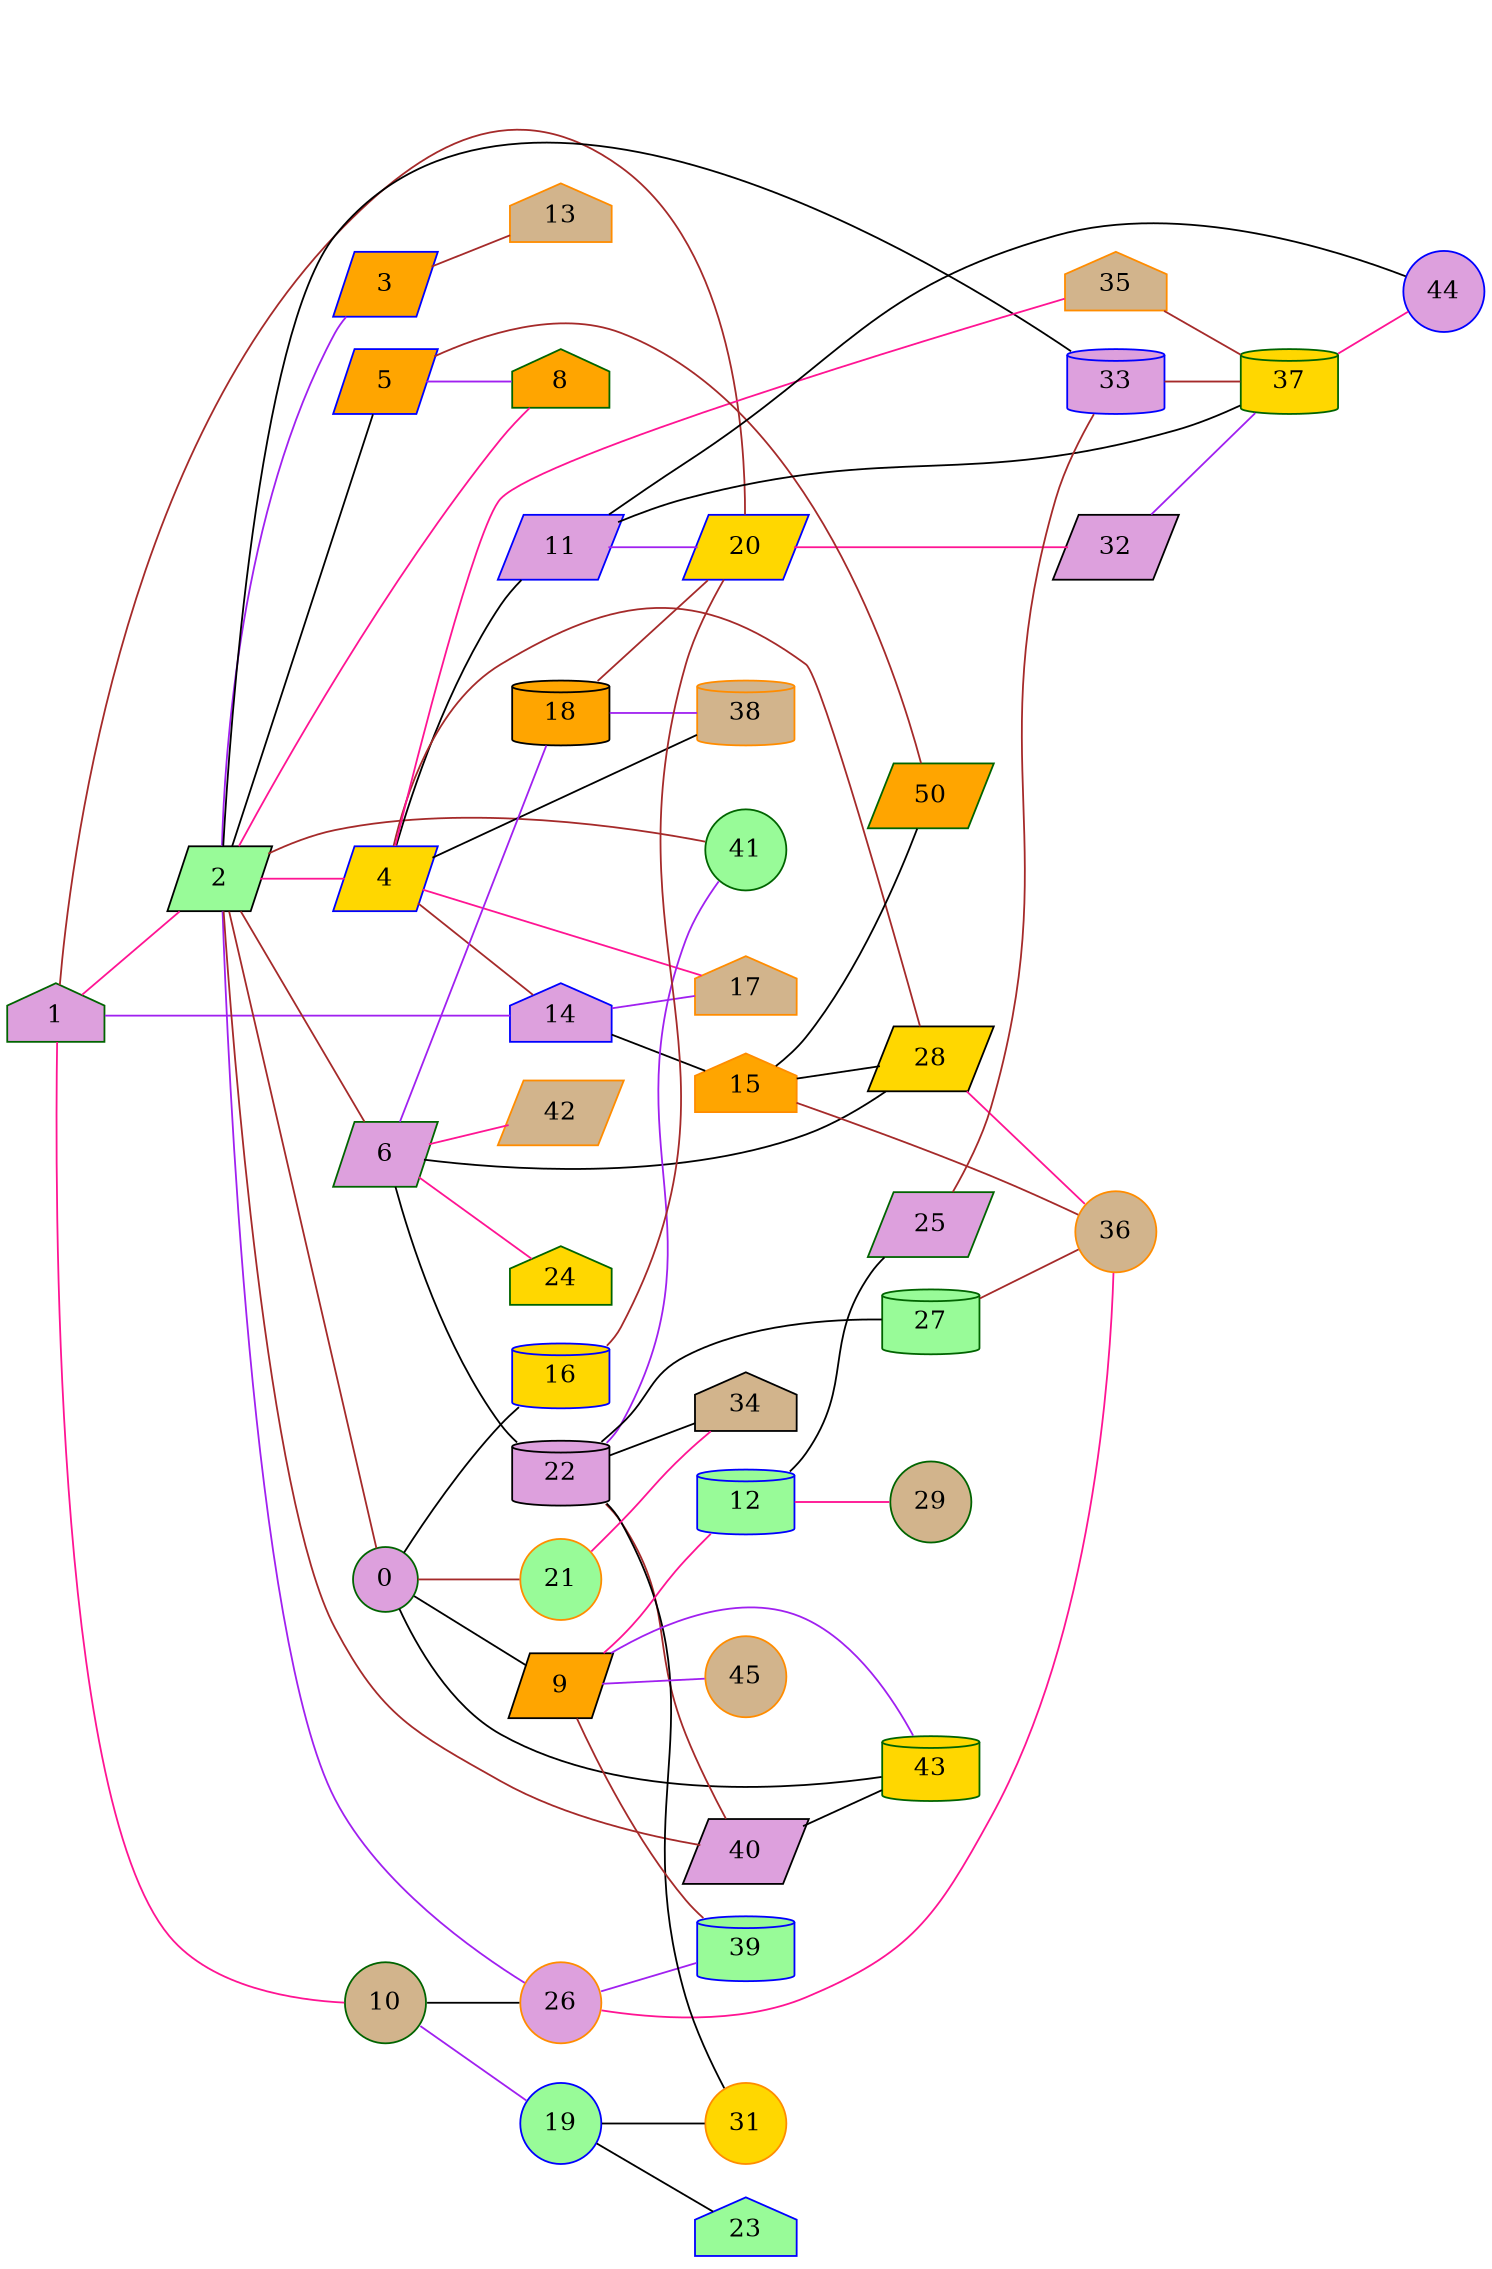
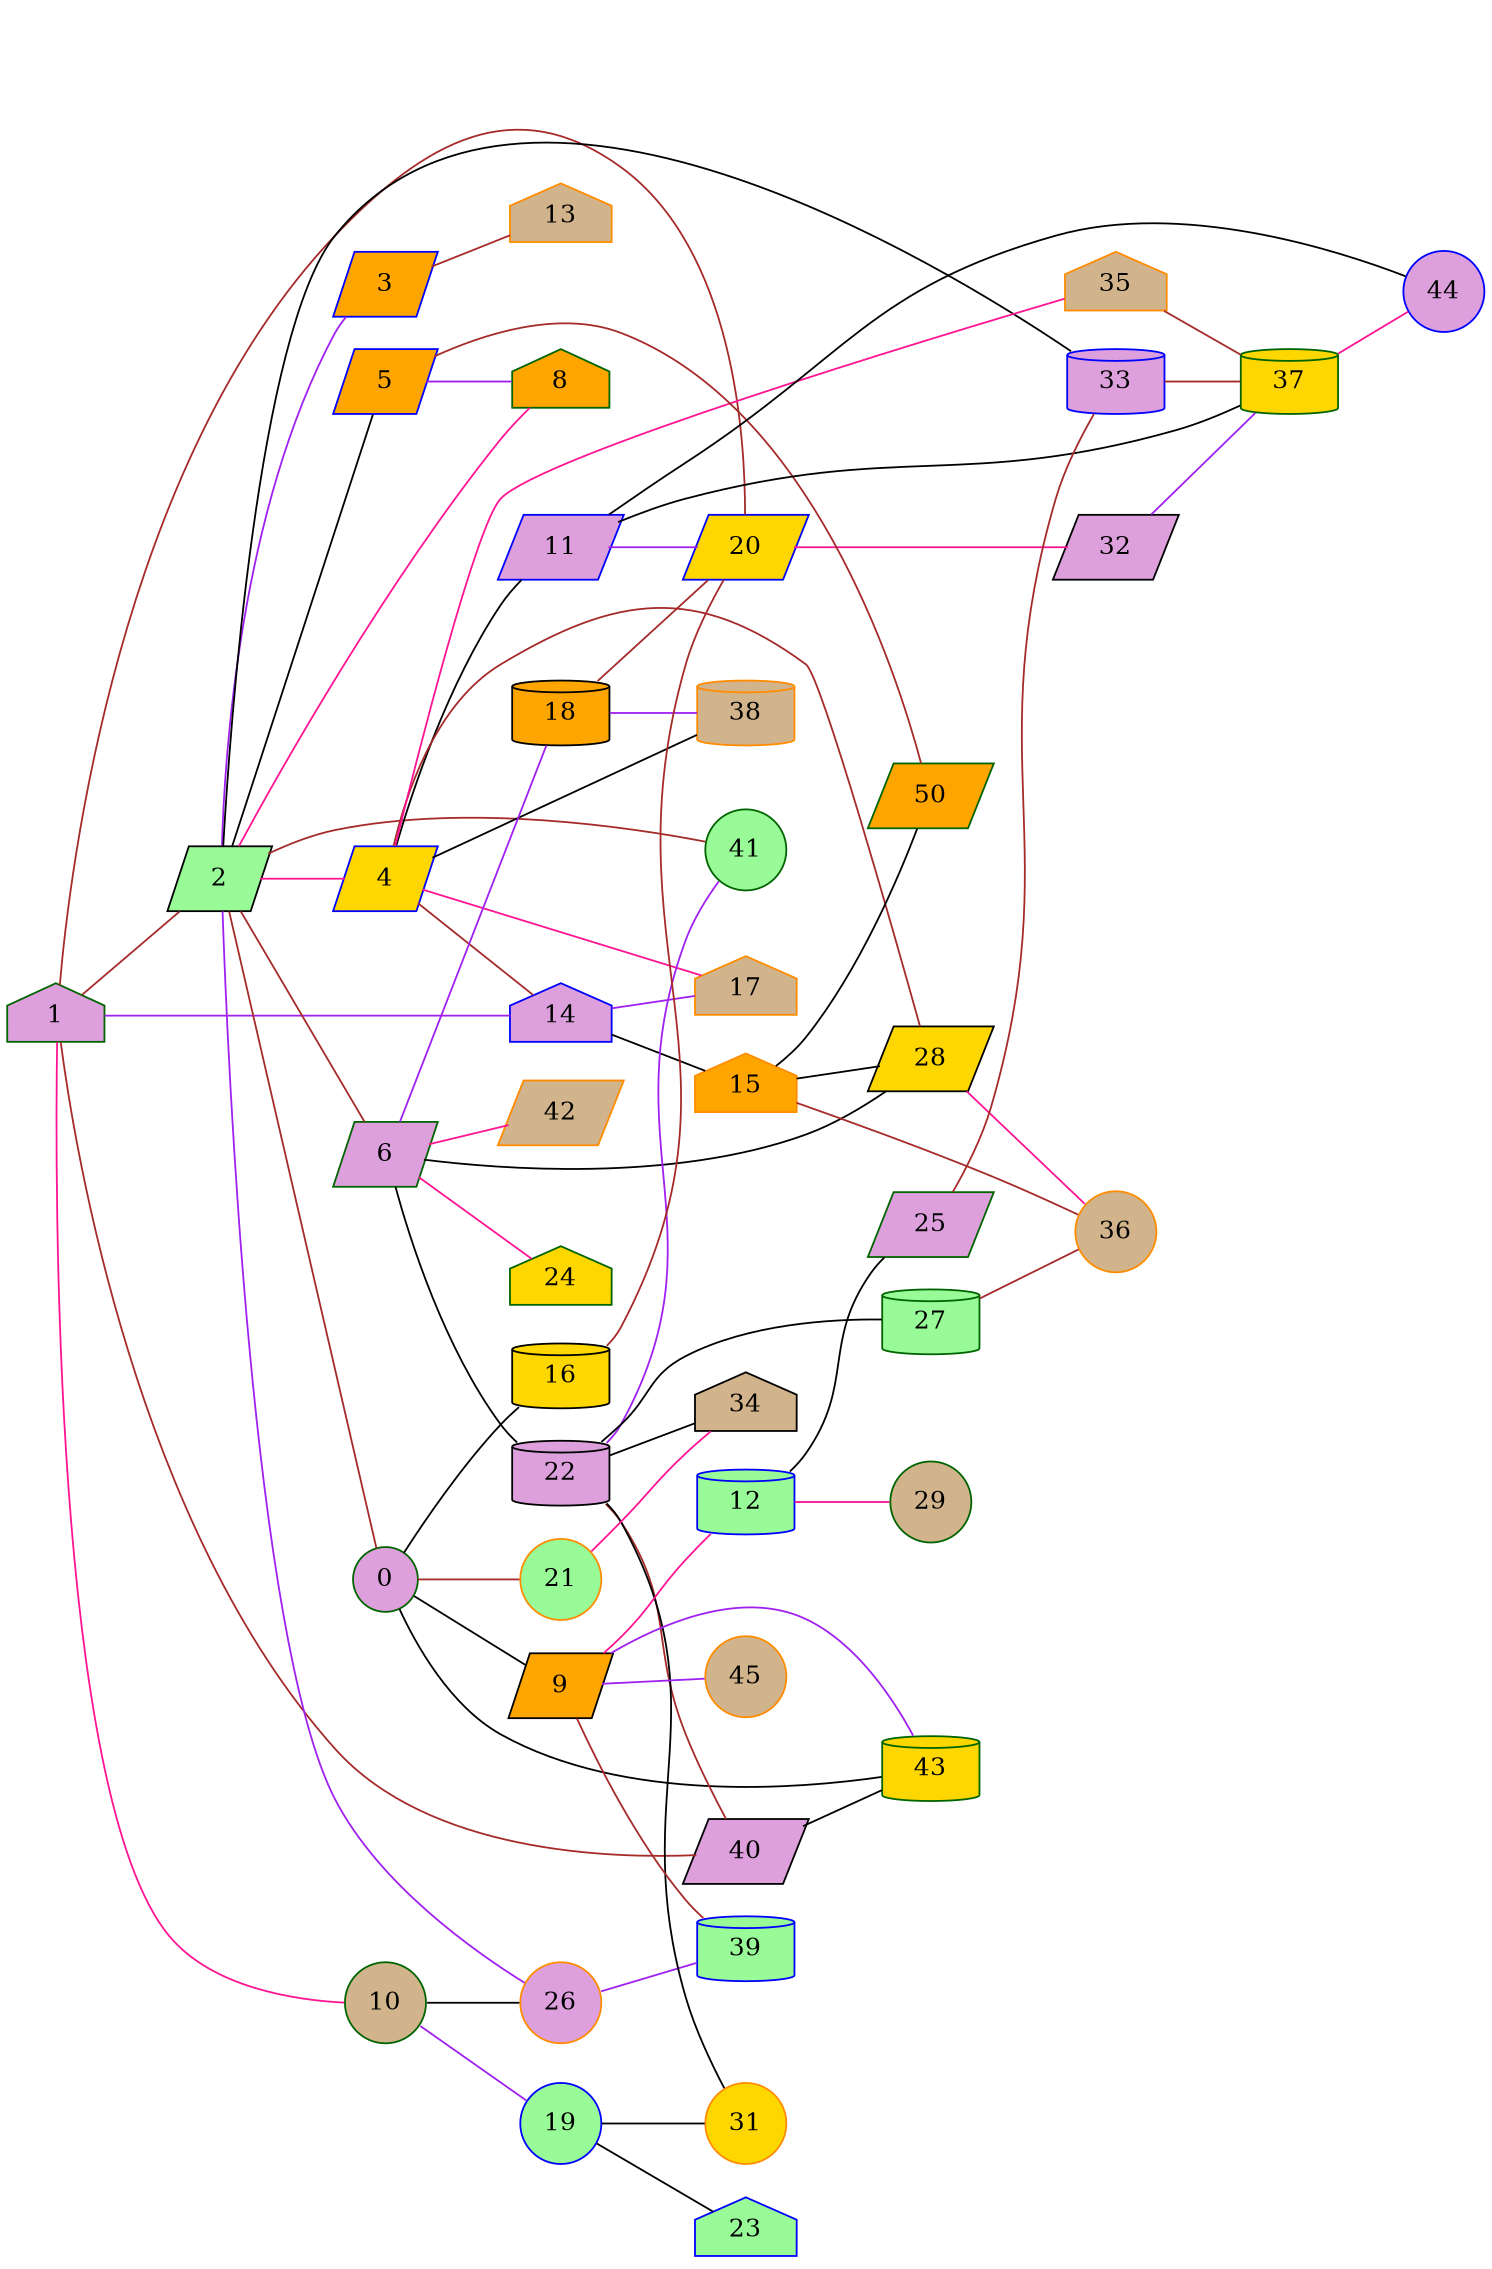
  graph {
    rankdir=LR
    node [color=darkgreen fillcolor=plum shape=parallelogram style=filled]
    edge [color=black weight=1.0]
    1 [shape=house]
    2 [color=black fillcolor=palegreen]
    10 [fillcolor=tan shape=circle]
    14 [color=blue shape=house]
    20 [color=blue fillcolor=gold]
    3 [color=blue fillcolor=orange]
    4 [color=blue fillcolor=gold]
    5 [color=blue fillcolor=orange]
    6
    n10 [label=0 shape=circle]
    8 [fillcolor=orange shape=house]
    26 [color=darkorange shape=circle]
    33 [color=blue shape=cylinder]
    40 [color=black]
    41 [fillcolor=palegreen shape=circle]
    19 [color=blue fillcolor=palegreen shape=circle]
    17 [color=darkorange fillcolor=tan shape=house]
    15 [color=darkorange fillcolor=orange shape=house]
    32 [color=black]
    13 [color=darkorange fillcolor=tan shape=house]
    11 [color=blue]
    28 [color=black fillcolor=gold]
    35 [color=darkorange fillcolor=tan shape=house]
    38 [color=darkorange fillcolor=tan shape=cylinder]
    n25 [fillcolor=orange label=50]
    18 [color=black fillcolor=orange shape=cylinder]
    22 [color=black shape=cylinder]
    24 [fillcolor=gold shape=house]
    42 [color=darkorange fillcolor=tan]
    9 [color=black fillcolor=orange]
-   16 [color=blue fillcolor=gold shape=cylinder]
+   16 [color=black fillcolor=gold shape=cylinder]
    21 [color=darkorange fillcolor=palegreen shape=circle]
    43 [fillcolor=gold shape=cylinder]
    39 [color=blue fillcolor=palegreen shape=cylinder]
    36 [color=darkorange fillcolor=tan shape=circle]
    37 [fillcolor=gold shape=cylinder]
    44 [color=blue shape=circle]
    31 [color=darkorange fillcolor=gold shape=circle]
    34 [color=black fillcolor=tan shape=house]
    27 [fillcolor=palegreen shape=cylinder]
    12 [color=blue fillcolor=palegreen shape=cylinder]
    45 [color=darkorange fillcolor=tan shape=circle]
    25
    29 [fillcolor=tan shape=circle]
    23 [color=blue fillcolor=palegreen shape=house]
-   1 -- 2 [color=deeppink]
+   1 -- 2 [color=brown]
    1 -- 10 [color=deeppink]
    1 -- 14 [color=purple]
    1 -- 20 [color=brown]
    2 -- 3 [color=purple]
    2 -- 4 [color=deeppink]
    2 -- 5
    2 -- 6 [color=brown]
    2 -- n10 [color=brown]
    2 -- 8 [color=deeppink]
    2 -- 26 [color=purple]
    2 -- 33
-   2 -- 40 [color=brown]
+   1 -- 40 [color=brown]
    2 -- 41 [color=brown]
    10 -- 26
    10 -- 19 [color=purple]
    14 -- 17 [color=purple weight=3.0]
    14 -- 15
    20 -- 32 [color=deeppink]
    3 -- 13 [color=brown]
    4 -- 14 [color=brown]
    4 -- 17 [color=deeppink]
    4 -- 11 [weight=2.0]
    4 -- 28 [color=brown weight=2.0]
    4 -- 35 [color=deeppink]
    4 -- 38
    5 -- 8 [color=purple]
    5 -- n25 [color=brown]
    6 -- 28
    6 -- 18 [color=purple]
    6 -- 22
    6 -- 24 [color=deeppink]
    6 -- 42 [color=deeppink]
    n10 -- 9
    n10 -- 16
    n10 -- 21 [color=brown]
    n10 -- 43
    26 -- 39 [color=purple]
-   26 -- 36 [color=deeppink]
    33 -- 37 [color=brown]
    40 -- 43
    19 -- 31 [weight=2.0]
    19 -- 23 [weight=2.0]
    15 -- 28
    15 -- n25
    15 -- 36 [color=brown]
    32 -- 37 [color=purple]
    11 -- 20 [color=purple weight=3.0]
    11 -- 37
    11 -- 44
    28 -- 36 [color=deeppink]
    35 -- 37 [color=brown]
    18 -- 20 [color=brown]
    18 -- 38 [color=purple weight=2.0]
    22 -- 40 [color=brown]
    22 -- 41 [color=purple]
    22 -- 31
    22 -- 34
    22 -- 27
    9 -- 43 [color=purple]
    9 -- 39 [color=brown]
    9 -- 12 [color=deeppink]
    9 -- 45 [color=purple]
    16 -- 20 [color=brown]
    21 -- 34 [color=deeppink]
    37 -- 44 [color=deeppink]
    27 -- 36 [color=brown]
    12 -- 25
    12 -- 29 [color=deeppink]
    25 -- 33 [color=brown]
  }
